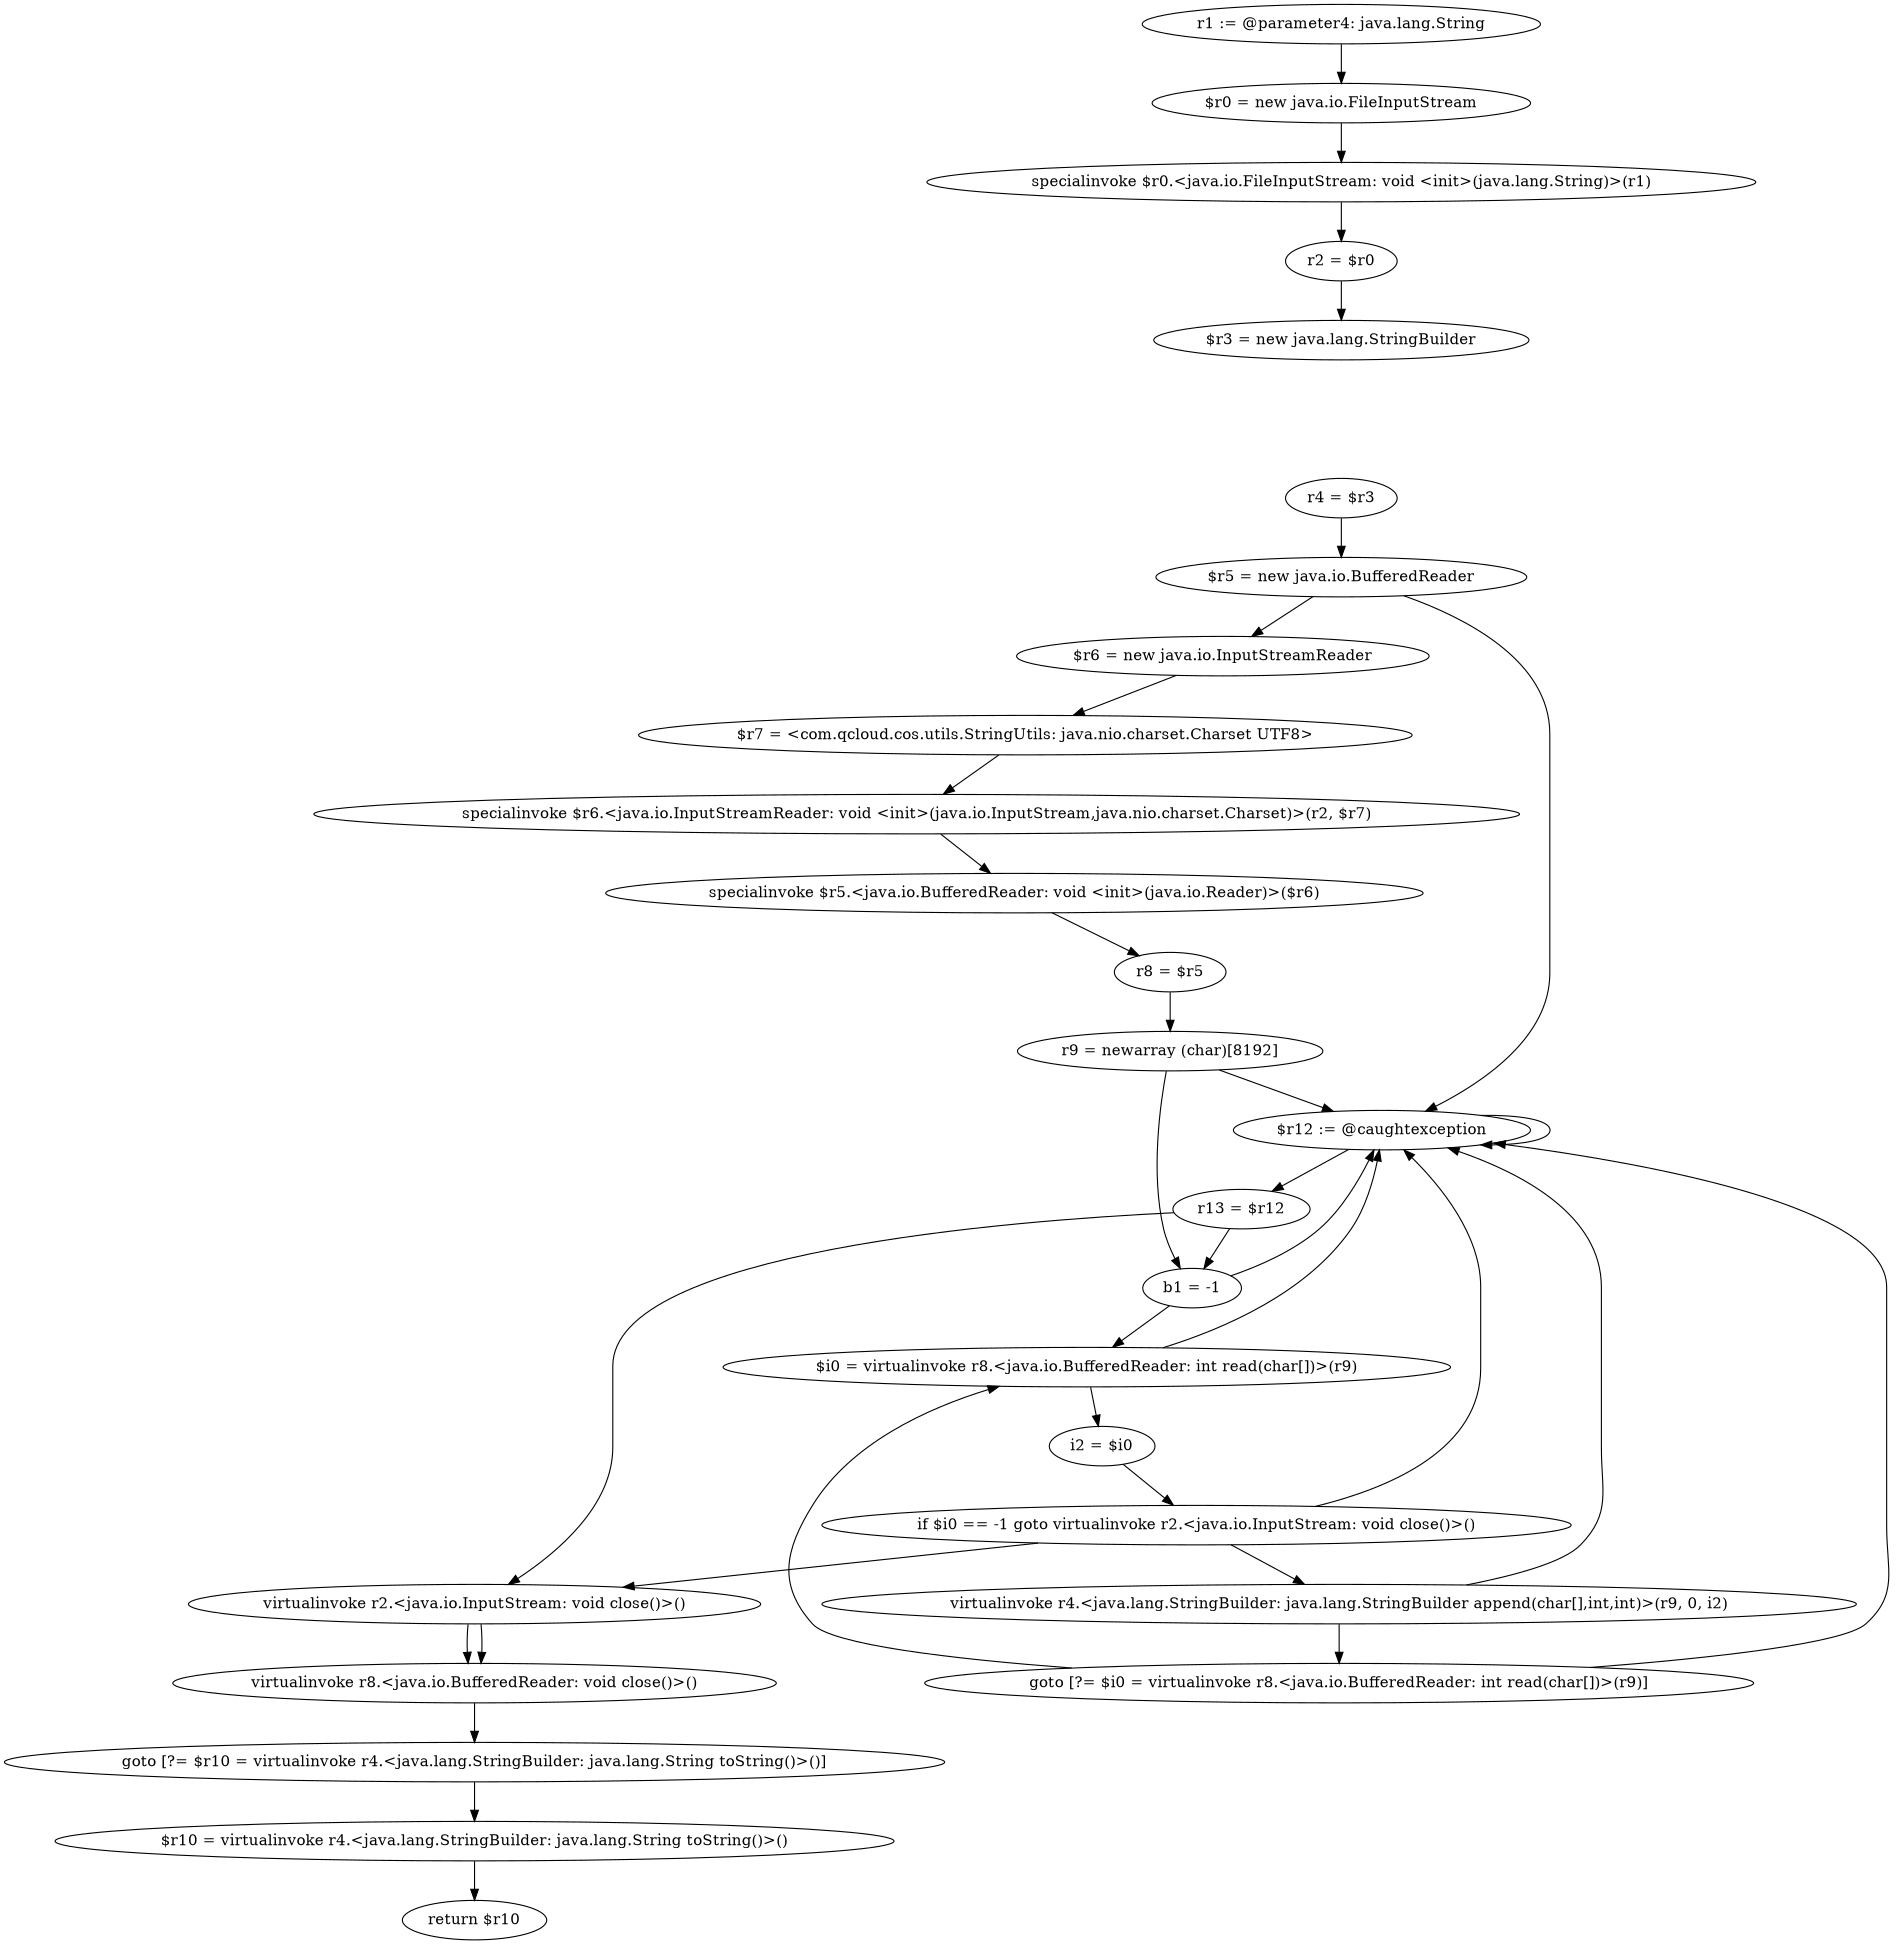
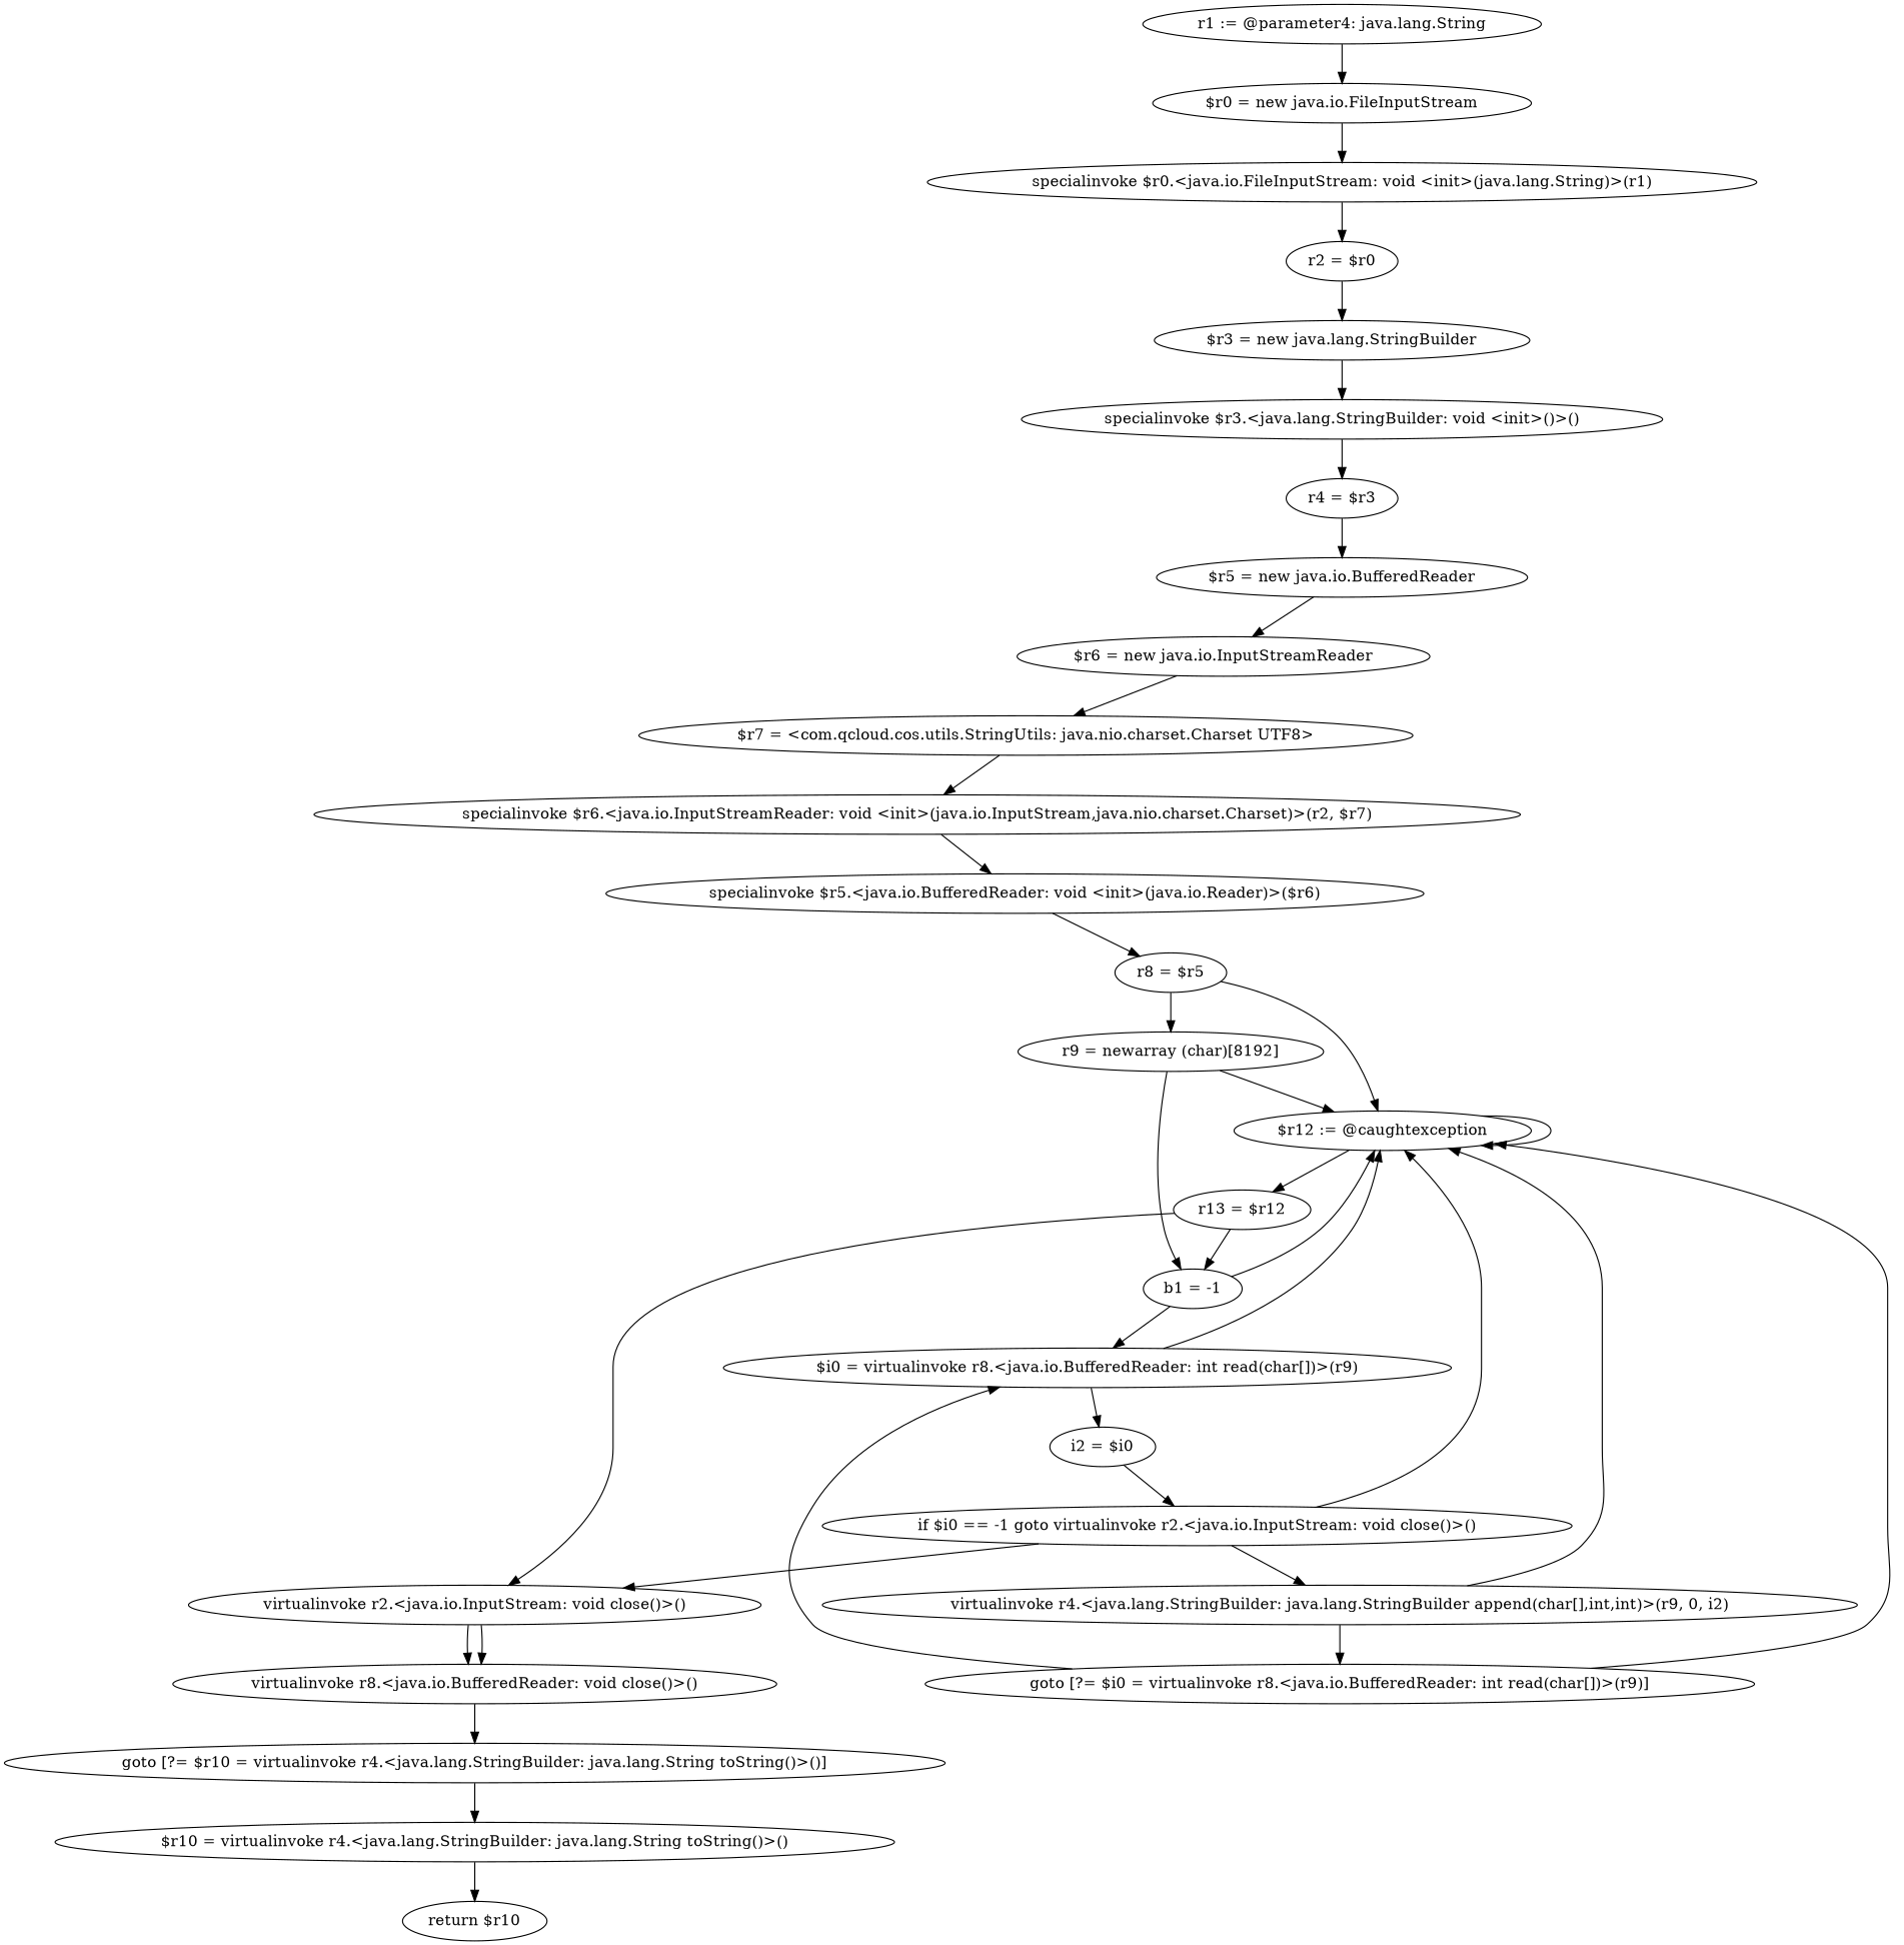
  digraph {
    n1 [label="r1 := @parameter4: java.lang.String"]
    "$r0 = new java.io.FileInputStream"
    "specialinvoke $r0.<java.io.FileInputStream: void <init>(java.lang.String)>(r1)"
    "r2 = $r0"
    "$r3 = new java.lang.StringBuilder"
+   "specialinvoke $r3.<java.lang.StringBuilder: void <init>()>()"
    "r4 = $r3"
    "$r5 = new java.io.BufferedReader"
    "$r6 = new java.io.InputStreamReader"
    "$r7 = <com.qcloud.cos.utils.StringUtils: java.nio.charset.Charset UTF8>"
    "specialinvoke $r6.<java.io.InputStreamReader: void <init>(java.io.InputStream,java.nio.charset.Charset)>(r2, $r7)"
    "specialinvoke $r5.<java.io.BufferedReader: void <init>(java.io.Reader)>($r6)"
    "r8 = $r5"
    "r9 = newarray (char)[8192]"
    "$r12 := @caughtexception"
    "b1 = -1"
    "r13 = $r12"
    "$i0 = virtualinvoke r8.<java.io.BufferedReader: int read(char[])>(r9)"
    "i2 = $i0"
    "if $i0 == -1 goto virtualinvoke r2.<java.io.InputStream: void close()>()"
    "virtualinvoke r4.<java.lang.StringBuilder: java.lang.StringBuilder append(char[],int,int)>(r9, 0, i2)"
    "virtualinvoke r2.<java.io.InputStream: void close()>()"
    "goto [?= $i0 = virtualinvoke r8.<java.io.BufferedReader: int read(char[])>(r9)]"
    "virtualinvoke r8.<java.io.BufferedReader: void close()>()"
    "goto [?= $r10 = virtualinvoke r4.<java.lang.StringBuilder: java.lang.String toString()>()]"
    "$r10 = virtualinvoke r4.<java.lang.StringBuilder: java.lang.String toString()>()"
    "return $r10"
    n1 -> "$r0 = new java.io.FileInputStream"
    "$r0 = new java.io.FileInputStream" -> "specialinvoke $r0.<java.io.FileInputStream: void <init>(java.lang.String)>(r1)"
    "specialinvoke $r0.<java.io.FileInputStream: void <init>(java.lang.String)>(r1)" -> "r2 = $r0"
    "r2 = $r0" -> "$r3 = new java.lang.StringBuilder"
+   "$r3 = new java.lang.StringBuilder" -> "specialinvoke $r3.<java.lang.StringBuilder: void <init>()>()"
+   "specialinvoke $r3.<java.lang.StringBuilder: void <init>()>()" -> "r4 = $r3"
    "r4 = $r3" -> "$r5 = new java.io.BufferedReader"
    "$r5 = new java.io.BufferedReader" -> "$r6 = new java.io.InputStreamReader"
    "$r6 = new java.io.InputStreamReader" -> "$r7 = <com.qcloud.cos.utils.StringUtils: java.nio.charset.Charset UTF8>"
    "$r7 = <com.qcloud.cos.utils.StringUtils: java.nio.charset.Charset UTF8>" -> "specialinvoke $r6.<java.io.InputStreamReader: void <init>(java.io.InputStream,java.nio.charset.Charset)>(r2, $r7)"
    "specialinvoke $r6.<java.io.InputStreamReader: void <init>(java.io.InputStream,java.nio.charset.Charset)>(r2, $r7)" -> "specialinvoke $r5.<java.io.BufferedReader: void <init>(java.io.Reader)>($r6)"
    "specialinvoke $r5.<java.io.BufferedReader: void <init>(java.io.Reader)>($r6)" -> "r8 = $r5"
    "r8 = $r5" -> "r9 = newarray (char)[8192]"
-   "$r5 = new java.io.BufferedReader" -> "$r12 := @caughtexception"
+   "r8 = $r5" -> "$r12 := @caughtexception"
    "r9 = newarray (char)[8192]" -> "$r12 := @caughtexception"
    "r9 = newarray (char)[8192]" -> "b1 = -1"
    "$r12 := @caughtexception" -> "$r12 := @caughtexception"
    "$r12 := @caughtexception" -> "r13 = $r12"
    "b1 = -1" -> "$r12 := @caughtexception"
    "b1 = -1" -> "$i0 = virtualinvoke r8.<java.io.BufferedReader: int read(char[])>(r9)"
    "r13 = $r12" -> "b1 = -1"
    "r13 = $r12" -> "virtualinvoke r2.<java.io.InputStream: void close()>()"
    "$i0 = virtualinvoke r8.<java.io.BufferedReader: int read(char[])>(r9)" -> "$r12 := @caughtexception"
    "$i0 = virtualinvoke r8.<java.io.BufferedReader: int read(char[])>(r9)" -> "i2 = $i0"
    "i2 = $i0" -> "if $i0 == -1 goto virtualinvoke r2.<java.io.InputStream: void close()>()"
    "if $i0 == -1 goto virtualinvoke r2.<java.io.InputStream: void close()>()" -> "$r12 := @caughtexception"
    "if $i0 == -1 goto virtualinvoke r2.<java.io.InputStream: void close()>()" -> "virtualinvoke r4.<java.lang.StringBuilder: java.lang.StringBuilder append(char[],int,int)>(r9, 0, i2)"
    "if $i0 == -1 goto virtualinvoke r2.<java.io.InputStream: void close()>()" -> "virtualinvoke r2.<java.io.InputStream: void close()>()"
    "virtualinvoke r4.<java.lang.StringBuilder: java.lang.StringBuilder append(char[],int,int)>(r9, 0, i2)" -> "$r12 := @caughtexception"
    "virtualinvoke r4.<java.lang.StringBuilder: java.lang.StringBuilder append(char[],int,int)>(r9, 0, i2)" -> "goto [?= $i0 = virtualinvoke r8.<java.io.BufferedReader: int read(char[])>(r9)]"
    "virtualinvoke r2.<java.io.InputStream: void close()>()" -> "virtualinvoke r8.<java.io.BufferedReader: void close()>()"
    "virtualinvoke r2.<java.io.InputStream: void close()>()" -> "virtualinvoke r8.<java.io.BufferedReader: void close()>()"
    "goto [?= $i0 = virtualinvoke r8.<java.io.BufferedReader: int read(char[])>(r9)]" -> "$r12 := @caughtexception"
    "goto [?= $i0 = virtualinvoke r8.<java.io.BufferedReader: int read(char[])>(r9)]" -> "$i0 = virtualinvoke r8.<java.io.BufferedReader: int read(char[])>(r9)"
    "virtualinvoke r8.<java.io.BufferedReader: void close()>()" -> "goto [?= $r10 = virtualinvoke r4.<java.lang.StringBuilder: java.lang.String toString()>()]"
    "goto [?= $r10 = virtualinvoke r4.<java.lang.StringBuilder: java.lang.String toString()>()]" -> "$r10 = virtualinvoke r4.<java.lang.StringBuilder: java.lang.String toString()>()"
    "$r10 = virtualinvoke r4.<java.lang.StringBuilder: java.lang.String toString()>()" -> "return $r10"
  }
